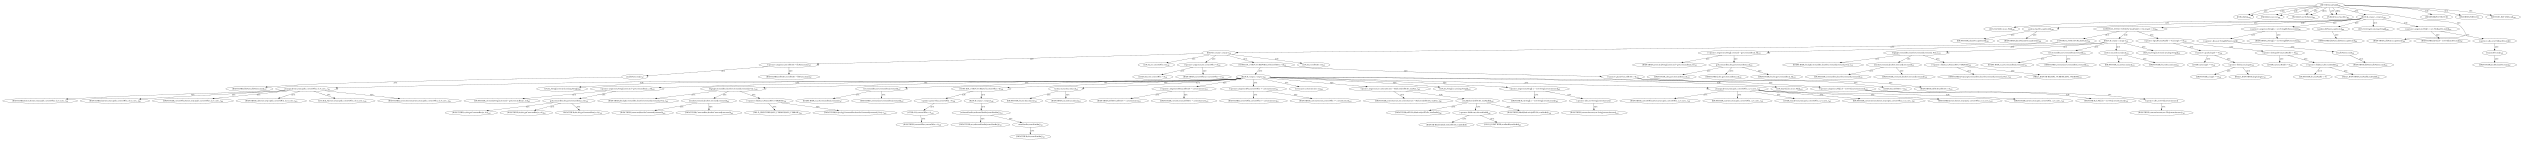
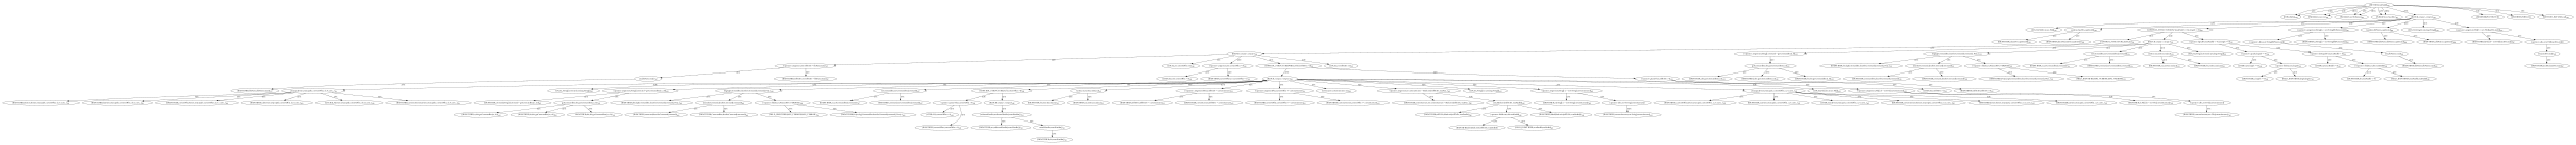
  digraph {
    fontname="EB Garamond"
    node [fontname="EB Garamond"]
    edge [fontname="EB Garamond"]
    n1 [label=<(METHOD,runParallel)<SUB>582</SUB>>]
    n2 [label=<(PARAM,this)<SUB>282</SUB>>]
    n3 [label=<(PARAM,Execute exe)<SUB>582</SUB>>]
    n4 [label=<(PARAM,Vector fileNames)<SUB>582</SUB>>]
    n5 [label=<(PARAM,Vector baseDirs)<SUB>583</SUB>>]
    n6 [label=<(BLOCK,&lt;empty&gt;,&lt;empty&gt;)<SUB>584</SUB>>]
    n7 [label=<(MODIFIER,PROTECTED)>]
    n8 [label=<(MODIFIER,VIRTUAL)>]
    n9 [label=<(METHOD_RETURN,void)<SUB>582</SUB>>]
    n10 [label=<(LOCAL,String[] s: java.lang.String[])<SUB>585</SUB>>]
    n11 [label=<(&lt;operator&gt;.assignment,String[] s = new String[fileNames.size()])<SUB>585</SUB>>]
    n12 [label=<(copyInto,fileNames.copyInto(s))<SUB>586</SUB>>]
    n13 [label=<(LOCAL,File[] b: java.io.File[])<SUB>587</SUB>>]
    n14 [label=<(&lt;operator&gt;.assignment,File[] b = new File[baseDirs.size()])<SUB>587</SUB>>]
    n15 [label=<(copyInto,baseDirs.copyInto(b))<SUB>588</SUB>>]
    n16 [label=<(CONTROL_STRUCTURE,IF,if (maxParallel &lt;= 0 || s.length == 0))<SUB>590</SUB>>]
    n17 [label=<(IDENTIFIER,s,String[] s = new String[fileNames.size()])<SUB>585</SUB>>]
    n18 [label=<(&lt;operator&gt;.alloc,new String[fileNames.size()])>]
    n19 [label=<(IDENTIFIER,fileNames,fileNames.copyInto(s))<SUB>586</SUB>>]
    n20 [label=<(IDENTIFIER,s,fileNames.copyInto(s))<SUB>586</SUB>>]
    n21 [label=<(IDENTIFIER,b,File[] b = new File[baseDirs.size()])<SUB>587</SUB>>]
    n22 [label=<(&lt;operator&gt;.alloc,new File[baseDirs.size()])>]
    n23 [label=<(IDENTIFIER,baseDirs,baseDirs.copyInto(b))<SUB>588</SUB>>]
    n24 [label=<(IDENTIFIER,b,baseDirs.copyInto(b))<SUB>588</SUB>>]
    n25 [label=<(&lt;operator&gt;.logicalOr,maxParallel &lt;= 0 || s.length == 0)<SUB>590</SUB>>]
    n26 [label=<(BLOCK,&lt;empty&gt;,&lt;empty&gt;)<SUB>591</SUB>>]
    n27 [label=<(CONTROL_STRUCTURE,ELSE,else)<SUB>596</SUB>>]
    n28 [label=<(size,fileNames.size())<SUB>585</SUB>>]
    n29 [label=<(IDENTIFIER,fileNames,fileNames.size())<SUB>585</SUB>>]
    n30 [label=<(size,baseDirs.size())<SUB>587</SUB>>]
    n31 [label=<(IDENTIFIER,baseDirs,baseDirs.size())<SUB>587</SUB>>]
    n32 [label=<(&lt;operator&gt;.lessEqualsThan,maxParallel &lt;= 0)<SUB>590</SUB>>]
    n33 [label=<(&lt;operator&gt;.equals,s.length == 0)<SUB>596</SUB>>]
    n34 [label=<(LOCAL,String[] command: java.lang.String[])<SUB>592</SUB>>]
    n35 [label=<(&lt;operator&gt;.assignment,String[] command = getCommandline(s, b))<SUB>592</SUB>>]
    n36 [label=<(log,log(Commandline.describeCommand(command), Proje...)<SUB>593</SUB>>]
    n37 [label=<(setCommandline,setCommandline(command))<SUB>594</SUB>>]
    n38 [label=<(runExecute,runExecute(exe))<SUB>595</SUB>>]
    n39 [label=<(BLOCK,&lt;empty&gt;,&lt;empty&gt;)<SUB>596</SUB>>]
    n40 [label=<(&lt;operator&gt;.fieldAccess,this.maxParallel)<SUB>590</SUB>>]
    n41 [label=<(LITERAL,0,maxParallel &lt;= 0)<SUB>590</SUB>>]
    n42 [label=<(&lt;operator&gt;.fieldAccess,s.length)<SUB>591</SUB>>]
    n43 [label=<(LITERAL,0,s.length == 0)<SUB>591</SUB>>]
    n44 [label=<(IDENTIFIER,this,maxParallel &lt;= 0)>]
    n45 [label=<(FIELD_IDENTIFIER,maxParallel,maxParallel)<SUB>590</SUB>>]
    n46 [label=<(IDENTIFIER,s,s.length == 0)<SUB>591</SUB>>]
    n47 [label=<(FIELD_IDENTIFIER,length,length)<SUB>591</SUB>>]
-   n48 [label=<(IDENTIFIER,command,String[] command = getCommandline(s, b))<SUB>592</SUB>>]
    n49 [label=<(getCommandline,this.getCommandline(s, b))<SUB>592</SUB>>]
    n50 [label=<(IDENTIFIER,this,log(Commandline.describeCommand(command), Proje...)<SUB>593</SUB>>]
    n51 [label=<(describeCommand,describeCommand(command))<SUB>593</SUB>>]
    n52 [label=<(&lt;operator&gt;.fieldAccess,Project.MSG_VERBOSE)<SUB>593</SUB>>]
    n53 [label=<(IDENTIFIER,exe,setCommandline(command))<SUB>594</SUB>>]
    n54 [label=<(IDENTIFIER,command,setCommandline(command))<SUB>594</SUB>>]
    n55 [label=<(IDENTIFIER,this,runExecute(exe))<SUB>595</SUB>>]
    n56 [label=<(IDENTIFIER,exe,runExecute(exe))<SUB>595</SUB>>]
    n57 [label=<(IDENTIFIER,this,this.getCommandline(s, b))<SUB>592</SUB>>]
    n58 [label=<(IDENTIFIER,s,this.getCommandline(s, b))<SUB>592</SUB>>]
    n59 [label=<(IDENTIFIER,b,this.getCommandline(s, b))<SUB>592</SUB>>]
    n60 [label=<(IDENTIFIER,Commandline,describeCommand(command))<SUB>593</SUB>>]
    n61 [label=<(IDENTIFIER,command,describeCommand(command))<SUB>593</SUB>>]
    n62 [label=<(IDENTIFIER,Project,log(Commandline.describeCommand(command), Proje...)<SUB>593</SUB>>]
    n63 [label=<(FIELD_IDENTIFIER,MSG_VERBOSE,MSG_VERBOSE)<SUB>593</SUB>>]
    n64 [label=<(LOCAL,int stillToDo: int)<SUB>597</SUB>>]
    n65 [label=<(&lt;operator&gt;.assignment,int stillToDo = fileNames.size())<SUB>597</SUB>>]
    n66 [label=<(LOCAL,int currentOffset: int)<SUB>598</SUB>>]
    n67 [label=<(&lt;operator&gt;.assignment,int currentOffset = 0)<SUB>598</SUB>>]
    n68 [label=<(CONTROL_STRUCTURE,WHILE,while (stillToDo &gt; 0))<SUB>599</SUB>>]
    n69 [label=<(IDENTIFIER,stillToDo,int stillToDo = fileNames.size())<SUB>597</SUB>>]
    n70 [label=<(size,fileNames.size())<SUB>597</SUB>>]
    n71 [label=<(IDENTIFIER,currentOffset,int currentOffset = 0)<SUB>598</SUB>>]
    n72 [label=<(LITERAL,0,int currentOffset = 0)<SUB>598</SUB>>]
    n73 [label=<(&lt;operator&gt;.greaterThan,stillToDo &gt; 0)<SUB>599</SUB>>]
    n74 [label=<(BLOCK,&lt;empty&gt;,&lt;empty&gt;)<SUB>599</SUB>>]
    n75 [label=<(IDENTIFIER,fileNames,fileNames.size())<SUB>597</SUB>>]
    n76 [label=<(IDENTIFIER,stillToDo,stillToDo &gt; 0)<SUB>599</SUB>>]
    n77 [label=<(LITERAL,0,stillToDo &gt; 0)<SUB>599</SUB>>]
    n78 [label=<(LOCAL,int currentAmount: int)<SUB>600</SUB>>]
    n79 [label=<(&lt;operator&gt;.assignment,int currentAmount = Math.min(stillToDo, maxPara...)<SUB>600</SUB>>]
    n80 [label=<(LOCAL,String[] cs: java.lang.String[])<SUB>601</SUB>>]
    n81 [label=<(&lt;operator&gt;.assignment,String[] cs = new String[currentAmount])<SUB>601</SUB>>]
    n82 [label=<(arraycopy,System.arraycopy(s, currentOffset, cs, 0, curre...)<SUB>602</SUB>>]
    n83 [label=<(LOCAL,File[] cb: java.io.File[])<SUB>603</SUB>>]
    n84 [label=<(&lt;operator&gt;.assignment,File[] cb = new File[currentAmount])<SUB>603</SUB>>]
    n85 [label=<(arraycopy,System.arraycopy(b, currentOffset, cb, 0, curre...)<SUB>604</SUB>>]
    n86 [label=<(LOCAL,String[] command: java.lang.String[])<SUB>605</SUB>>]
    n87 [label=<(&lt;operator&gt;.assignment,String[] command = getCommandline(cs, cb))<SUB>605</SUB>>]
    n88 [label=<(log,log(Commandline.describeCommand(command), Proje...)<SUB>606</SUB>>]
    n89 [label=<(setCommandline,setCommandline(command))<SUB>607</SUB>>]
    n90 [label=<(CONTROL_STRUCTURE,IF,if (currentOffset &gt; 0))<SUB>608</SUB>>]
    n91 [label=<(runExecute,runExecute(exe))<SUB>613</SUB>>]
    n92 [label=<(&lt;operator&gt;.assignmentMinus,stillToDo -= currentAmount)<SUB>615</SUB>>]
    n93 [label=<(&lt;operator&gt;.assignmentPlus,currentOffset += currentAmount)<SUB>616</SUB>>]
    n94 [label=<(IDENTIFIER,currentAmount,int currentAmount = Math.min(stillToDo, maxPara...)<SUB>600</SUB>>]
    n95 [label=<(min,Math.min(stillToDo, maxParallel))<SUB>600</SUB>>]
    n96 [label=<(IDENTIFIER,cs,String[] cs = new String[currentAmount])<SUB>601</SUB>>]
    n97 [label=<(&lt;operator&gt;.alloc,new String[currentAmount])>]
    n98 [label=<(IDENTIFIER,System,System.arraycopy(s, currentOffset, cs, 0, curre...)<SUB>602</SUB>>]
    n99 [label=<(IDENTIFIER,s,System.arraycopy(s, currentOffset, cs, 0, curre...)<SUB>602</SUB>>]
    n100 [label=<(IDENTIFIER,currentOffset,System.arraycopy(s, currentOffset, cs, 0, curre...)<SUB>602</SUB>>]
    n101 [label=<(IDENTIFIER,cs,System.arraycopy(s, currentOffset, cs, 0, curre...)<SUB>602</SUB>>]
    n102 [label=<(LITERAL,0,System.arraycopy(s, currentOffset, cs, 0, curre...)<SUB>602</SUB>>]
    n103 [label=<(IDENTIFIER,currentAmount,System.arraycopy(s, currentOffset, cs, 0, curre...)<SUB>602</SUB>>]
    n104 [label=<(IDENTIFIER,cb,File[] cb = new File[currentAmount])<SUB>603</SUB>>]
    n105 [label=<(&lt;operator&gt;.alloc,new File[currentAmount])>]
    n106 [label=<(IDENTIFIER,System,System.arraycopy(b, currentOffset, cb, 0, curre...)<SUB>604</SUB>>]
    n107 [label=<(IDENTIFIER,b,System.arraycopy(b, currentOffset, cb, 0, curre...)<SUB>604</SUB>>]
    n108 [label=<(IDENTIFIER,currentOffset,System.arraycopy(b, currentOffset, cb, 0, curre...)<SUB>604</SUB>>]
    n109 [label=<(IDENTIFIER,cb,System.arraycopy(b, currentOffset, cb, 0, curre...)<SUB>604</SUB>>]
    n110 [label=<(LITERAL,0,System.arraycopy(b, currentOffset, cb, 0, curre...)<SUB>604</SUB>>]
    n111 [label=<(IDENTIFIER,currentAmount,System.arraycopy(b, currentOffset, cb, 0, curre...)<SUB>604</SUB>>]
    n112 [label=<(IDENTIFIER,command,String[] command = getCommandline(cs, cb))<SUB>605</SUB>>]
    n113 [label=<(getCommandline,this.getCommandline(cs, cb))<SUB>605</SUB>>]
    n114 [label=<(IDENTIFIER,this,log(Commandline.describeCommand(command), Proje...)<SUB>606</SUB>>]
    n115 [label=<(describeCommand,describeCommand(command))<SUB>606</SUB>>]
    n116 [label=<(&lt;operator&gt;.fieldAccess,Project.MSG_VERBOSE)<SUB>606</SUB>>]
    n117 [label=<(IDENTIFIER,exe,setCommandline(command))<SUB>607</SUB>>]
    n118 [label=<(IDENTIFIER,command,setCommandline(command))<SUB>607</SUB>>]
    n119 [label=<(&lt;operator&gt;.greaterThan,currentOffset &gt; 0)<SUB>308</SUB>>]
    n120 [label=<(BLOCK,&lt;empty&gt;,&lt;empty&gt;)<SUB>608</SUB>>]
    n121 [label=<(IDENTIFIER,this,runExecute(exe))<SUB>613</SUB>>]
    n122 [label=<(IDENTIFIER,exe,runExecute(exe))<SUB>613</SUB>>]
    n123 [label=<(IDENTIFIER,stillToDo,stillToDo -= currentAmount)<SUB>615</SUB>>]
    n124 [label=<(IDENTIFIER,currentAmount,stillToDo -= currentAmount)<SUB>615</SUB>>]
    n125 [label=<(IDENTIFIER,currentOffset,currentOffset += currentAmount)<SUB>616</SUB>>]
    n126 [label=<(IDENTIFIER,currentAmount,currentOffset += currentAmount)<SUB>616</SUB>>]
    n127 [label=<(IDENTIFIER,Math,Math.min(stillToDo, maxParallel))<SUB>600</SUB>>]
    n128 [label=<(IDENTIFIER,stillToDo,Math.min(stillToDo, maxParallel))<SUB>600</SUB>>]
    n129 [label=<(&lt;operator&gt;.fieldAccess,this.maxParallel)<SUB>600</SUB>>]
    n130 [label=<(IDENTIFIER,this,Math.min(stillToDo, maxParallel))>]
    n131 [label=<(FIELD_IDENTIFIER,maxParallel,maxParallel)<SUB>600</SUB>>]
    n132 [label=<(IDENTIFIER,currentAmount,new String[currentAmount])<SUB>601</SUB>>]
    n133 [label=<(IDENTIFIER,currentAmount,new File[currentAmount])<SUB>603</SUB>>]
    n134 [label=<(IDENTIFIER,this,this.getCommandline(cs, cb))<SUB>605</SUB>>]
    n135 [label=<(IDENTIFIER,cs,this.getCommandline(cs, cb))<SUB>605</SUB>>]
    n136 [label=<(IDENTIFIER,cb,this.getCommandline(cs, cb))<SUB>605</SUB>>]
    n137 [label=<(IDENTIFIER,Commandline,describeCommand(command))<SUB>606</SUB>>]
    n138 [label=<(IDENTIFIER,command,describeCommand(command))<SUB>606</SUB>>]
    n139 [label=<(IDENTIFIER,Project,log(Commandline.describeCommand(command), Proje...)<SUB>606</SUB>>]
    n140 [label=<(FIELD_IDENTIFIER,MSG_VERBOSE,MSG_VERBOSE)<SUB>606</SUB>>]
    n141 [label=<(IDENTIFIER,currentOffset,currentOffset &gt; 0)<SUB>608</SUB>>]
    n142 [label=<(LITERAL,0,currentOffset &gt; 0)<SUB>608</SUB>>]
    n143 [label=<(setStreamHandler,setStreamHandler(createHandler()))<SUB>611</SUB>>]
    n144 [label=<(IDENTIFIER,exe,setStreamHandler(createHandler()))<SUB>611</SUB>>]
    n145 [label=<(createHandler,createHandler())<SUB>611</SUB>>]
    n146 [label=<(IDENTIFIER,this,createHandler())<SUB>611</SUB>>]
    n1 -> n2 [label="AST: "]
    n1 -> n2 [label="DDG: "]
    n1 -> n3 [label="AST: "]
    n1 -> n3 [label="DDG: "]
    n1 -> n4 [label="AST: "]
    n1 -> n4 [label="DDG: "]
    n1 -> n5 [label="AST: "]
    n1 -> n5 [label="DDG: "]
    n1 -> n6 [label="AST: "]
    n1 -> n7 [label="AST: "]
    n1 -> n8 [label="AST: "]
    n1 -> n9 [label="AST: "]
    n6 -> n10 [label="AST: "]
    n6 -> n11 [label="AST: "]
    n6 -> n12 [label="AST: "]
    n6 -> n13 [label="AST: "]
    n6 -> n14 [label="AST: "]
    n6 -> n15 [label="AST: "]
    n6 -> n16 [label="AST: "]
    n11 -> n17 [label="AST: "]
    n11 -> n18 [label="AST: "]
    n12 -> n19 [label="AST: "]
-   n1 -> n20 [label="AST: "]
+   n12 -> n20 [label="AST: "]
    n14 -> n21 [label="AST: "]
    n14 -> n22 [label="AST: "]
    n15 -> n23 [label="AST: "]
    n15 -> n24 [label="AST: "]
    n16 -> n25 [label="AST: "]
    n16 -> n26 [label="AST: "]
    n16 -> n27 [label="AST: "]
    n18 -> n28 [label="AST: "]
    n22 -> n30 [label="AST: "]
    n25 -> n32 [label="AST: "]
    n25 -> n33 [label="AST: "]
    n26 -> n34 [label="AST: "]
    n26 -> n35 [label="AST: "]
    n26 -> n36 [label="AST: "]
    n26 -> n37 [label="AST: "]
    n26 -> n38 [label="AST: "]
    n27 -> n39 [label="AST: "]
    n28 -> n29 [label="AST: "]
    n30 -> n31 [label="AST: "]
    n32 -> n40 [label="AST: "]
    n32 -> n41 [label="AST: "]
    n33 -> n42 [label="AST: "]
    n33 -> n43 [label="AST: "]
-   n35 -> n48 [label="AST: "]
    n35 -> n49 [label="AST: "]
    n36 -> n50 [label="AST: "]
    n36 -> n51 [label="AST: "]
    n36 -> n52 [label="AST: "]
    n37 -> n53 [label="AST: "]
    n37 -> n54 [label="AST: "]
    n38 -> n55 [label="AST: "]
    n38 -> n56 [label="AST: "]
    n39 -> n64 [label="AST: "]
    n39 -> n65 [label="AST: "]
    n39 -> n66 [label="AST: "]
    n39 -> n67 [label="AST: "]
    n39 -> n68 [label="AST: "]
    n40 -> n44 [label="AST: "]
    n40 -> n45 [label="AST: "]
    n42 -> n46 [label="AST: "]
    n42 -> n47 [label="AST: "]
    n49 -> n57 [label="AST: "]
    n49 -> n58 [label="AST: "]
    n49 -> n59 [label="AST: "]
    n51 -> n60 [label="AST: "]
    n51 -> n61 [label="AST: "]
    n52 -> n62 [label="AST: "]
    n52 -> n63 [label="AST: "]
    n65 -> n69 [label="AST: "]
    n65 -> n70 [label="AST: "]
    n67 -> n71 [label="AST: "]
    n67 -> n72 [label="AST: "]
    n68 -> n73 [label="AST: "]
    n68 -> n74 [label="AST: "]
    n70 -> n75 [label="AST: "]
    n73 -> n76 [label="AST: "]
    n73 -> n77 [label="AST: "]
    n74 -> n78 [label="AST: "]
    n74 -> n79 [label="AST: "]
    n74 -> n80 [label="AST: "]
    n74 -> n81 [label="AST: "]
    n74 -> n82 [label="AST: "]
    n74 -> n83 [label="AST: "]
    n74 -> n84 [label="AST: "]
    n74 -> n85 [label="AST: "]
    n74 -> n86 [label="AST: "]
    n74 -> n87 [label="AST: "]
    n74 -> n88 [label="AST: "]
    n74 -> n89 [label="AST: "]
    n74 -> n90 [label="AST: "]
    n74 -> n91 [label="AST: "]
    n74 -> n92 [label="AST: "]
    n74 -> n93 [label="AST: "]
    n79 -> n94 [label="AST: "]
    n79 -> n95 [label="AST: "]
    n81 -> n96 [label="AST: "]
    n81 -> n97 [label="AST: "]
    n82 -> n98 [label="AST: "]
    n82 -> n99 [label="AST: "]
    n82 -> n100 [label="AST: "]
    n82 -> n101 [label="AST: "]
    n82 -> n102 [label="AST: "]
    n82 -> n103 [label="AST: "]
    n84 -> n104 [label="AST: "]
    n84 -> n105 [label="AST: "]
    n85 -> n106 [label="AST: "]
    n85 -> n107 [label="AST: "]
    n85 -> n108 [label="AST: "]
    n85 -> n109 [label="AST: "]
    n85 -> n110 [label="AST: "]
    n85 -> n111 [label="AST: "]
    n87 -> n112 [label="AST: "]
    n87 -> n113 [label="AST: "]
    n88 -> n114 [label="AST: "]
    n88 -> n115 [label="AST: "]
    n88 -> n116 [label="AST: "]
    n89 -> n117 [label="AST: "]
    n89 -> n118 [label="AST: "]
    n90 -> n119 [label="AST: "]
    n90 -> n120 [label="AST: "]
    n91 -> n121 [label="AST: "]
    n91 -> n122 [label="AST: "]
    n92 -> n123 [label="AST: "]
    n92 -> n124 [label="AST: "]
    n93 -> n125 [label="AST: "]
    n93 -> n126 [label="AST: "]
    n95 -> n127 [label="AST: "]
    n95 -> n128 [label="AST: "]
    n95 -> n129 [label="AST: "]
    n97 -> n132 [label="AST: "]
    n105 -> n133 [label="AST: "]
    n113 -> n134 [label="AST: "]
    n113 -> n135 [label="AST: "]
    n113 -> n136 [label="AST: "]
    n115 -> n137 [label="AST: "]
    n115 -> n138 [label="AST: "]
    n116 -> n139 [label="AST: "]
    n116 -> n140 [label="AST: "]
-   n142 -> n141 [label="AST: "]
+   n119 -> n141 [label="AST: "]
    n119 -> n142 [label="AST: "]
    n120 -> n143 [label="AST: "]
    n129 -> n130 [label="AST: "]
    n129 -> n131 [label="AST: "]
    n143 -> n144 [label="AST: "]
    n143 -> n145 [label="AST: "]
    n145 -> n146 [label="AST: "]
  }
